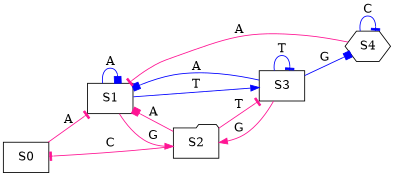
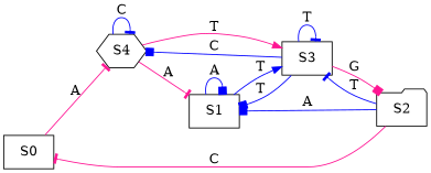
  strict digraph {
    rankdir=LR
    node [shape=box]
    edge [arrowhead=tee color=deeppink]
    S0
    S1
    S2 [shape=folder]
    S3
    S4 [shape=hexagon]
-   S0 -> S1 [label=A]
+   S0 -> S4 [label=A]
    S1 -> S1 [arrowhead=box color=blue label=A]
-   S1 -> S2 [arrowhead=normal label=G]
    S1 -> S3 [arrowhead=normal color=blue label=T]
    S2 -> S0 [label=C]
-   S2 -> S1 [arrowhead=box label=A]
-   S2 -> S3 [label=T]
-   S3 -> S1 [arrowhead=box color=blue label=A]
-   S3 -> S2 [arrowhead=normal label=G]
+   S2 -> S1 [arrowhead=box color=blue label=A]
+   S2 -> S3 [color=blue label=T]
+   S3 -> S1 [arrowhead=box color=blue label=T]
+   S3 -> S2 [arrowhead=box label=G]
    S3 -> S3 [color=blue label=T]
-   S3 -> S4 [arrowhead=box color=blue label=G]
+   S3 -> S4 [arrowhead=box color=blue label=C]
    S4 -> S1 [label=A]
+   S4 -> S3 [arrowhead=normal label=T]
    S4 -> S4 [color=blue label=C]
  }
